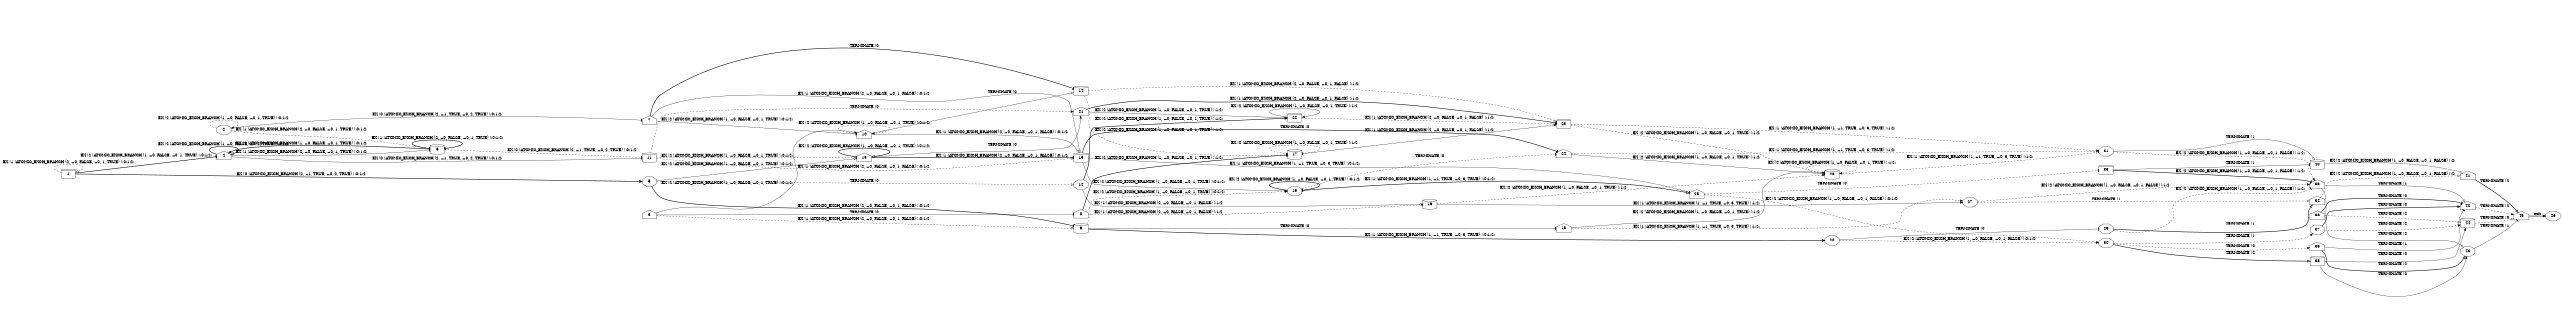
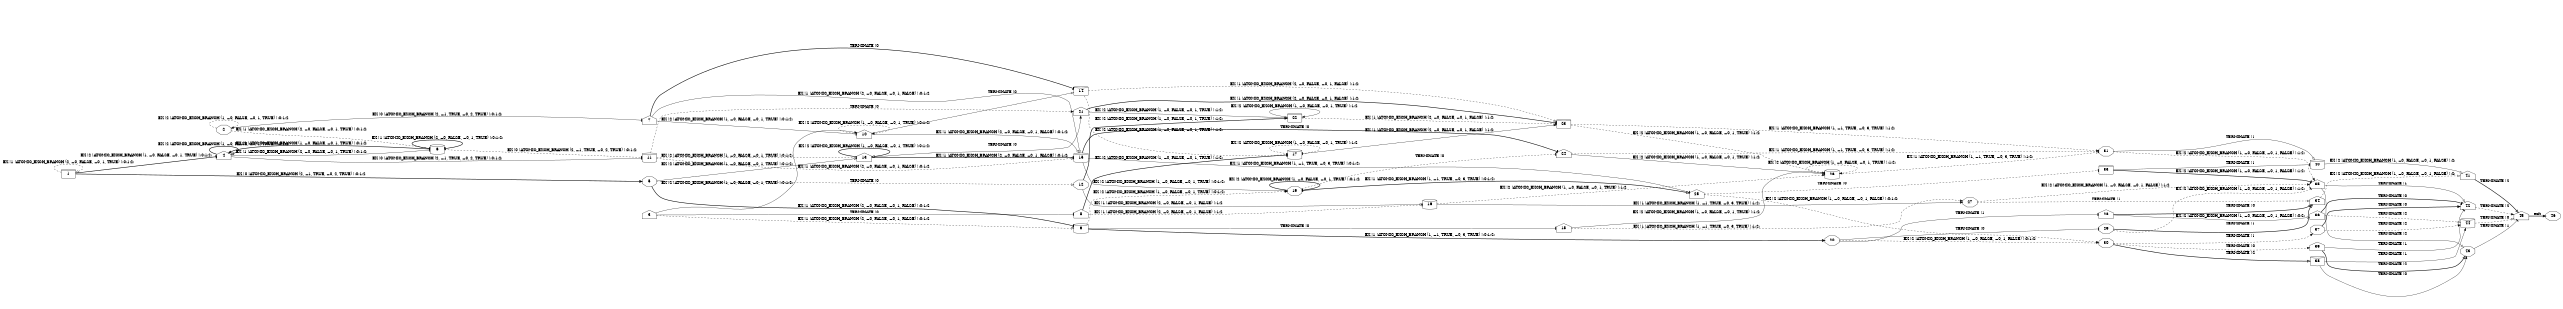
  digraph {
    rankdir=LR
    node [shape=house]
    edge [arrowhead=tee style=dashed]
    1 [shape=cylinder]
    4
    5 [shape=octagon]
    2 [shape=octagon]
    6 [shape=cylinder]
    7
    3
    8
    9 [shape=cylinder]
    10
    11 [shape=cylinder]
    12 [shape=octagon]
    13
    14 [shape=cylinder]
    15 [shape=cylinder]
    16 [shape=cylinder]
    17 [shape=cylinder]
    18
    19 [shape=octagon]
    20 [shape=octagon]
    21
    22 [shape=cylinder]
    23 [shape=cylinder]
    24
    25
    26 [shape=cylinder]
    27 [shape=octagon]
+   28
    29 [shape=octagon]
    30 [shape=octagon]
    31 [shape=octagon]
    33 [shape=cylinder]
    34
    35
    36
    37 [shape=octagon]
    38 [shape=cylinder]
    39
    40 [shape=cylinder]
    41
    42
    43 [shape=octagon]
    44 [shape=cylinder]
    45
    46 [shape=octagon]
    1 -> 1 [arrowhead=onormal label="EX !1 !ATOMIC_EXCH_BRANCH (2, +0, FALSE, +0, 1, TRUE) !:0:1:2:"]
    1 -> 4 [label="EX !2 !ATOMIC_EXCH_BRANCH (1, +0, FALSE, +0, 1, TRUE) !:0:1:2:" style=bold]
    1 -> 5 [arrowhead=normal label="EX !0 !ATOMIC_EXCH_BRANCH (2, +1, TRUE, +0, 2, TRUE) !:0:1:2:" style=bold]
    4 -> 4 [arrowhead=onormal label="EX !2 !ATOMIC_EXCH_BRANCH (1, +0, FALSE, +0, 1, TRUE) !:0:1:2:" style=bold]
    4 -> 6 [label="EX !1 !ATOMIC_EXCH_BRANCH (2, +0, FALSE, +0, 1, TRUE) !:0:1:2:" style=solid]
    4 -> 11 [label="EX !0 !ATOMIC_EXCH_BRANCH (2, +1, TRUE, +0, 2, TRUE) !:0:1:2:" style=solid]
    5 -> 9 [label="EX !1 !ATOMIC_EXCH_BRANCH (2, +0, FALSE, +0, 1, FALSE) !:0:1:2:" style=bold]
    5 -> 12 [arrowhead=onormal label="TERMINATE !0"]
    5 -> 13 [arrowhead=onormal label="EX !2 !ATOMIC_EXCH_BRANCH (1, +0, FALSE, +0, 1, TRUE) !:0:1:2:" style=solid]
    2 -> 2 [arrowhead=normal label="EX !2 !ATOMIC_EXCH_BRANCH (1, +0, FALSE, +0, 1, TRUE) !:0:1:2:"]
    2 -> 6 [label="EX !1 !ATOMIC_EXCH_BRANCH (2, +0, FALSE, +0, 1, TRUE) !:0:1:2:"]
    2 -> 7 [label="EX !0 !ATOMIC_EXCH_BRANCH (2, +1, TRUE, +0, 2, TRUE) !:0:1:2:" style=solid]
    6 -> 4 [arrowhead=normal label="EX !2 !ATOMIC_EXCH_BRANCH (1, +0, FALSE, +0, 1, TRUE) !:0:1:2:" style=bold]
    6 -> 6 [label="EX !1 !ATOMIC_EXCH_BRANCH (2, +0, FALSE, +0, 1, TRUE) !:0:1:2:" style=bold]
    6 -> 11 [label="EX !0 !ATOMIC_EXCH_BRANCH (2, +1, TRUE, +0, 2, TRUE) !:0:1:2:"]
    7 -> 10 [label="EX !2 !ATOMIC_EXCH_BRANCH (1, +0, FALSE, +0, 1, TRUE) !:0:1:2:" style=solid]
    7 -> 14 [label="TERMINATE !0" style=bold]
    7 -> 15 [arrowhead=onormal label="EX !1 !ATOMIC_EXCH_BRANCH (2, +0, FALSE, +0, 1, FALSE) !:0:1:2:" style=solid]
    3 -> 8 [label="TERMINATE !0" style=solid]
    3 -> 9 [arrowhead=onormal label="EX !1 !ATOMIC_EXCH_BRANCH (2, +0, FALSE, +0, 1, FALSE) !:0:1:2:"]
    3 -> 10 [arrowhead=normal label="EX !2 !ATOMIC_EXCH_BRANCH (1, +0, FALSE, +0, 1, TRUE) !:0:1:2:" style=solid]
    8 -> 16 [label="EX !1 !ATOMIC_EXCH_BRANCH (2, +0, FALSE, +0, 1, FALSE) !:1:2:"]
    8 -> 17 [label="EX !2 !ATOMIC_EXCH_BRANCH (1, +0, FALSE, +0, 1, TRUE) !:1:2:" style=bold]
    9 -> 18 [label="TERMINATE !0" style=solid]
    9 -> 19 [arrowhead=normal label="EX !2 !ATOMIC_EXCH_BRANCH (1, +0, FALSE, +0, 1, TRUE) !:0:1:2:"]
    9 -> 20 [arrowhead=normal label="EX !1 !ATOMIC_EXCH_BRANCH (1, +1, TRUE, +0, 3, TRUE) !:0:1:2:" style=bold]
    10 -> 10 [arrowhead=normal label="EX !2 !ATOMIC_EXCH_BRANCH (1, +0, FALSE, +0, 1, TRUE) !:0:1:2:"]
    10 -> 14 [arrowhead=onormal label="TERMINATE !0" style=solid]
    10 -> 15 [arrowhead=onormal label="EX !1 !ATOMIC_EXCH_BRANCH (2, +0, FALSE, +0, 1, FALSE) !:0:1:2:" style=solid]
    11 -> 13 [label="EX !2 !ATOMIC_EXCH_BRANCH (1, +0, FALSE, +0, 1, TRUE) !:0:1:2:"]
    11 -> 15 [arrowhead=onormal label="EX !1 !ATOMIC_EXCH_BRANCH (2, +0, FALSE, +0, 1, FALSE) !:0:1:2:"]
    11 -> 21 [arrowhead=normal label="TERMINATE !0"]
    12 -> 16 [arrowhead=onormal label="EX !1 !ATOMIC_EXCH_BRANCH (2, +0, FALSE, +0, 1, FALSE) !:1:2:" style=solid]
    12 -> 22 [arrowhead=normal label="EX !2 !ATOMIC_EXCH_BRANCH (1, +0, FALSE, +0, 1, TRUE) !:1:2:" style=bold]
    13 -> 13 [arrowhead=onormal label="EX !2 !ATOMIC_EXCH_BRANCH (1, +0, FALSE, +0, 1, TRUE) !:0:1:2:" style=bold]
    13 -> 15 [label="EX !1 !ATOMIC_EXCH_BRANCH (2, +0, FALSE, +0, 1, FALSE) !:0:1:2:" style=bold]
    13 -> 21 [arrowhead=normal label="TERMINATE !0" style=solid]
    14 -> 17 [label="EX !2 !ATOMIC_EXCH_BRANCH (1, +0, FALSE, +0, 1, TRUE) !:1:2:"]
    14 -> 23 [arrowhead=onormal label="EX !1 !ATOMIC_EXCH_BRANCH (2, +0, FALSE, +0, 1, FALSE) !:1:2:"]
    15 -> 19 [arrowhead=normal label="EX !2 !ATOMIC_EXCH_BRANCH (1, +0, FALSE, +0, 1, TRUE) !:0:1:2:" style=solid]
    15 -> 24 [label="TERMINATE !0" style=bold]
    15 -> 25 [label="EX !1 !ATOMIC_EXCH_BRANCH (1, +1, TRUE, +0, 3, TRUE) !:0:1:2:" style=solid]
    16 -> 26 [arrowhead=normal label="EX !2 !ATOMIC_EXCH_BRANCH (1, +0, FALSE, +0, 1, TRUE) !:1:2:"]
    16 -> 27 [arrowhead=normal label="EX !1 !ATOMIC_EXCH_BRANCH (1, +1, TRUE, +0, 3, TRUE) !:1:2:" style=solid]
    17 -> 17 [label="EX !2 !ATOMIC_EXCH_BRANCH (1, +0, FALSE, +0, 1, TRUE) !:1:2:"]
    17 -> 23 [arrowhead=normal label="EX !1 !ATOMIC_EXCH_BRANCH (2, +0, FALSE, +0, 1, FALSE) !:1:2:" style=solid]
    18 -> 26 [label="EX !2 !ATOMIC_EXCH_BRANCH (1, +0, FALSE, +0, 1, TRUE) !:1:2:" style=solid]
    18 -> 27 [arrowhead=normal label="EX !1 !ATOMIC_EXCH_BRANCH (1, +1, TRUE, +0, 3, TRUE) !:1:2:"]
    19 -> 19 [label="EX !2 !ATOMIC_EXCH_BRANCH (1, +0, FALSE, +0, 1, TRUE) !:0:1:2:" style=bold]
    19 -> 24 [label="TERMINATE !0"]
    19 -> 25 [arrowhead=onormal label="EX !1 !ATOMIC_EXCH_BRANCH (1, +1, TRUE, +0, 3, TRUE) !:0:1:2:" style=bold]
+   20 -> 28 [label="TERMINATE !1" style=solid]
    20 -> 29 [label="TERMINATE !0" style=solid]
    20 -> 30 [arrowhead=onormal label="EX !2 !ATOMIC_EXCH_BRANCH (1, +0, FALSE, +0, 1, FALSE) !:0:1:2:"]
    21 -> 22 [arrowhead=onormal label="EX !2 !ATOMIC_EXCH_BRANCH (1, +0, FALSE, +0, 1, TRUE) !:1:2:" style=solid]
    21 -> 23 [label="EX !1 !ATOMIC_EXCH_BRANCH (2, +0, FALSE, +0, 1, FALSE) !:1:2:" style=bold]
    22 -> 22 [arrowhead=normal label="EX !2 !ATOMIC_EXCH_BRANCH (1, +0, FALSE, +0, 1, TRUE) !:1:2:" style=solid]
    22 -> 23 [label="EX !1 !ATOMIC_EXCH_BRANCH (2, +0, FALSE, +0, 1, FALSE) !:1:2:"]
    23 -> 26 [arrowhead=normal label="EX !2 !ATOMIC_EXCH_BRANCH (1, +0, FALSE, +0, 1, TRUE) !:1:2:"]
    23 -> 31 [arrowhead=normal label="EX !1 !ATOMIC_EXCH_BRANCH (1, +1, TRUE, +0, 3, TRUE) !:1:2:"]
    24 -> 26 [label="EX !2 !ATOMIC_EXCH_BRANCH (1, +0, FALSE, +0, 1, TRUE) !:1:2:" style=solid]
    24 -> 31 [label="EX !1 !ATOMIC_EXCH_BRANCH (1, +1, TRUE, +0, 3, TRUE) !:1:2:"]
    25 -> 30 [arrowhead=normal label="EX !2 !ATOMIC_EXCH_BRANCH (1, +0, FALSE, +0, 1, FALSE) !:0:1:2:"]
    25 -> 33 [label="TERMINATE !0"]
    26 -> 26 [arrowhead=normal label="EX !2 !ATOMIC_EXCH_BRANCH (1, +0, FALSE, +0, 1, TRUE) !:1:2:"]
    26 -> 31 [arrowhead=onormal label="EX !1 !ATOMIC_EXCH_BRANCH (1, +1, TRUE, +0, 3, TRUE) !:1:2:"]
    27 -> 34 [arrowhead=onormal label="TERMINATE !1"]
    27 -> 35 [arrowhead=normal label="EX !2 !ATOMIC_EXCH_BRANCH (1, +0, FALSE, +0, 1, FALSE) !:1:2:"]
+   28 -> 34 [arrowhead=onormal label="TERMINATE !0" style=bold]
+   28 -> 36 [arrowhead=onormal label="EX !2 !ATOMIC_EXCH_BRANCH (1, +0, FALSE, +0, 1, FALSE) !:0:2:" style=solid]
    29 -> 34 [arrowhead=onormal label="TERMINATE !1" style=bold]
    29 -> 35 [label="EX !2 !ATOMIC_EXCH_BRANCH (1, +0, FALSE, +0, 1, FALSE) !:1:2:"]
    30 -> 37 [arrowhead=normal label="TERMINATE !1"]
    30 -> 38 [arrowhead=onormal label="TERMINATE !2" style=bold]
    30 -> 39 [arrowhead=normal label="TERMINATE !0"]
    31 -> 35 [arrowhead=normal label="EX !2 !ATOMIC_EXCH_BRANCH (1, +0, FALSE, +0, 1, FALSE) !:1:2:"]
    31 -> 40 [arrowhead=onormal label="TERMINATE !1" style=solid]
    33 -> 35 [label="EX !2 !ATOMIC_EXCH_BRANCH (1, +0, FALSE, +0, 1, FALSE) !:1:2:" style=bold]
    33 -> 40 [label="TERMINATE !1" style=solid]
    34 -> 41 [arrowhead=onormal label="EX !2 !ATOMIC_EXCH_BRANCH (1, +0, FALSE, +0, 1, FALSE) !:2:"]
    35 -> 42 [arrowhead=onormal label="TERMINATE !1" style=solid]
    35 -> 43 [arrowhead=onormal label="TERMINATE !2" style=solid]
    36 -> 42 [label="TERMINATE !0" style=bold]
    36 -> 44 [arrowhead=onormal label="TERMINATE !2"]
    37 -> 42 [arrowhead=normal label="TERMINATE !0" style=bold]
    37 -> 44 [arrowhead=normal label="TERMINATE !2"]
    38 -> 43 [arrowhead=normal label="TERMINATE !0" style=solid]
-   38 -> 44 [arrowhead=normal label="TERMINATE !0" style=solid]
+   38 -> 44 [arrowhead=normal label="TERMINATE !1" style=solid]
    39 -> 42 [label="TERMINATE !1" style=solid]
    39 -> 43 [arrowhead=onormal label="TERMINATE !2" style=bold]
    40 -> 41 [arrowhead=onormal label="EX !2 !ATOMIC_EXCH_BRANCH (1, +0, FALSE, +0, 1, FALSE) !:2:" style=solid]
    41 -> 45 [arrowhead=onormal label="TERMINATE !2" style=bold]
    42 -> 45 [arrowhead=normal label="TERMINATE !2"]
    43 -> 45 [label="TERMINATE !1" style=solid]
    44 -> 45 [arrowhead=onormal label="TERMINATE !0"]
    45 -> 46 [arrowhead=normal label=exit style=bold]
  }
